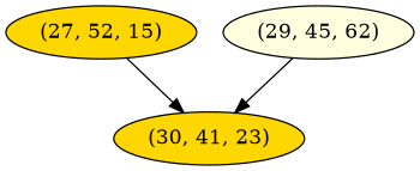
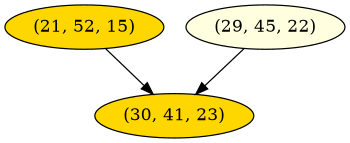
  digraph {
    node [fillcolor=gold style=filled]
-   "(21, 52, 15)" [label="(27, 52, 15)"]
+   "(21, 52, 15)"
    "(30, 41, 23)"
-   "(29, 45, 22)" [fillcolor=lightyellow label="(29, 45, 62)"]
+   "(29, 45, 22)" [fillcolor=lightyellow]
    "(21, 52, 15)" -> "(30, 41, 23)"
    "(29, 45, 22)" -> "(30, 41, 23)"
  }
